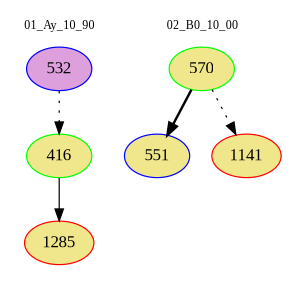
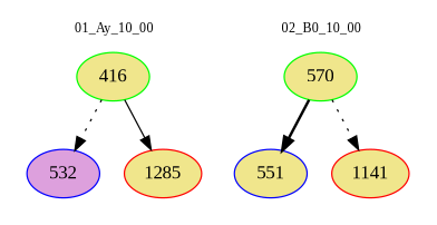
  digraph {
    fontname="Liberation Serif"
    node [color=green fillcolor=khaki fontname="Liberation Serif" style=filled]
    edge [color=black fontname="Liberation Serif" style=dotted]
    n1 [label=416]
    n2 [color=blue fillcolor=plum label=532]
    n3 [color=red label=1285]
    n4 [label=570]
    n5 [color=blue label=551]
    n6 [color=red label=1141]
    subgraph cluster_1 {
      color=white
      fontsize=10
-     label="01_Ay_10_90"
+     label="01_Ay_10_00"
      n1
      n2
      n3
    }
    subgraph cluster_2 {
      color=white
      fontsize=10
      label="02_B0_10_00"
      n4
      n5
      n6
    }
-   n2 -> n1
+   n1 -> n2
    n1 -> n3 [style=solid]
    n4 -> n5 [style=bold]
    n4 -> n6
  }
